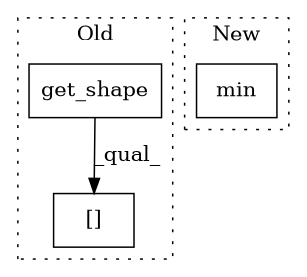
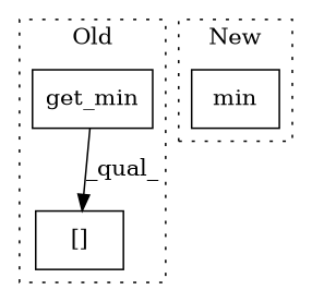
  digraph {
    node [a=32 shape=box]
-   n1 [l=11 label=get_shape s=3877]
+   n1 [l=11 label=get_min s=3877]
    n2 [a=2 l="20,1" label="[]" s="3869,3890"]
    n3 [l="4,1" label=min s="3971,3987"]
    subgraph cluster_1 {
      label=Old
      style=dotted
      n1
      n2
    }
    subgraph cluster_2 {
      label=New
      style=dotted
      n3
    }
    n1 -> n2 [label=_qual_]
  }
